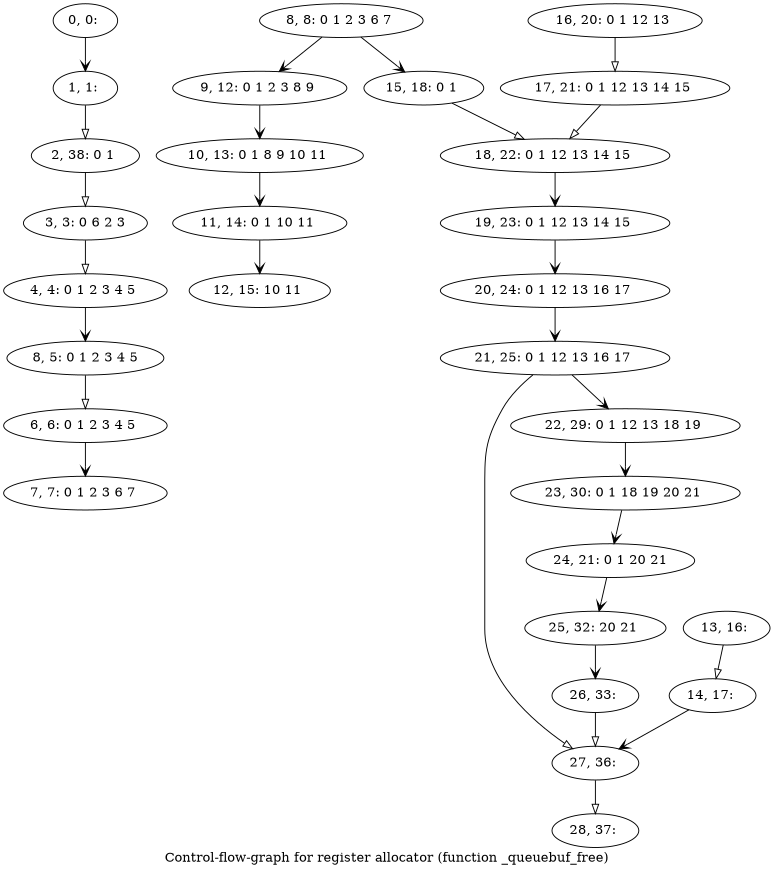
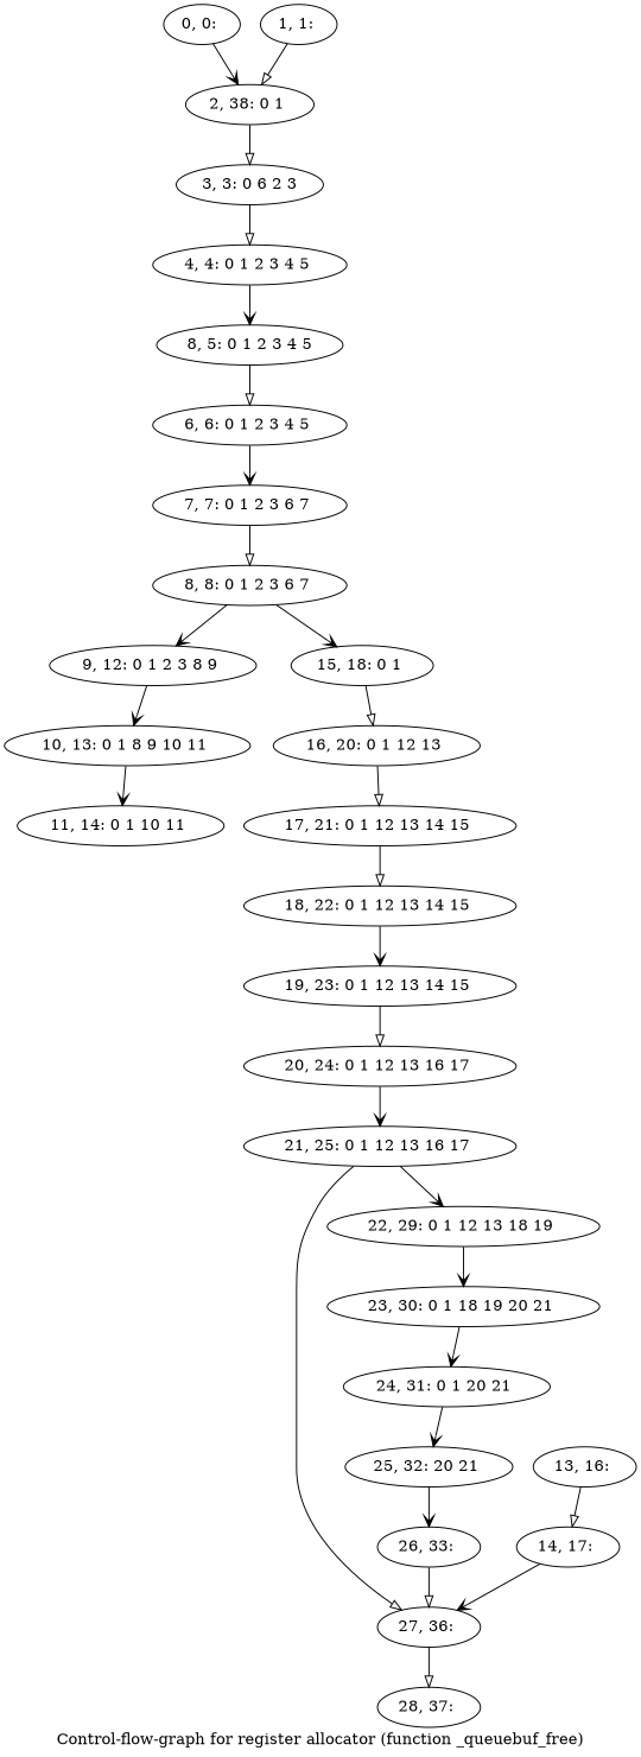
  digraph {
    label="Control-flow-graph for register allocator (function _queuebuf_free)"
    edge [arrowhead=vee]
    n1 [label="0, 0: "]
    n2 [label="1, 1: "]
    n3 [label="2, 38: 0 1 "]
    n4 [label="3, 3: 0 6 2 3"]
    n5 [label="4, 4: 0 1 2 3 4 5 "]
    n6 [label="8, 5: 0 1 2 3 4 5"]
    n7 [label="6, 6: 0 1 2 3 4 5 "]
    n8 [label="7, 7: 0 1 2 3 6 7 "]
    n9 [label="8, 8: 0 1 2 3 6 7 "]
    n10 [label="9, 12: 0 1 2 3 8 9 "]
    n11 [label="15, 18: 0 1 "]
    n12 [label="10, 13: 0 1 8 9 10 11 "]
    n13 [label="16, 20: 0 1 12 13 "]
    n14 [label="11, 14: 0 1 10 11 "]
-   n15 [label="12, 15: 10 11 "]
    n16 [label="13, 16: "]
    n17 [label="14, 17: "]
    n18 [label="27, 36: "]
    n19 [label="28, 37: "]
    n20 [label="17, 21: 0 1 12 13 14 15 "]
    n21 [label="18, 22: 0 1 12 13 14 15 "]
    n22 [label="19, 23: 0 1 12 13 14 15 "]
    n23 [label="20, 24: 0 1 12 13 16 17 "]
    n24 [label="21, 25: 0 1 12 13 16 17 "]
    n25 [label="22, 29: 0 1 12 13 18 19 "]
    n26 [label="23, 30: 0 1 18 19 20 21 "]
-   n27 [label="24, 21: 0 1 20 21"]
+   n27 [label="24, 31: 0 1 20 21 "]
    n28 [label="25, 32: 20 21 "]
    n29 [label="26, 33: "]
-   n1 -> n2
+   n1 -> n3
    n2 -> n3 [arrowhead=onormal]
    n3 -> n4 [arrowhead=onormal]
    n4 -> n5 [arrowhead=onormal]
    n5 -> n6
    n6 -> n7 [arrowhead=onormal]
    n7 -> n8
+   n8 -> n9 [arrowhead=onormal]
    n9 -> n10
    n9 -> n11
    n10 -> n12
-   n11 -> n21 [arrowhead=onormal]
+   n11 -> n13 [arrowhead=onormal]
    n12 -> n14
    n13 -> n20 [arrowhead=onormal]
-   n14 -> n15
    n16 -> n17 [arrowhead=onormal]
    n17 -> n18
    n18 -> n19 [arrowhead=onormal]
    n20 -> n21 [arrowhead=onormal]
    n21 -> n22
-   n22 -> n23
+   n22 -> n23 [arrowhead=onormal]
    n23 -> n24
    n24 -> n18 [arrowhead=onormal]
    n24 -> n25
    n25 -> n26
    n26 -> n27
    n27 -> n28
    n28 -> n29
    n29 -> n18 [arrowhead=onormal]
  }
